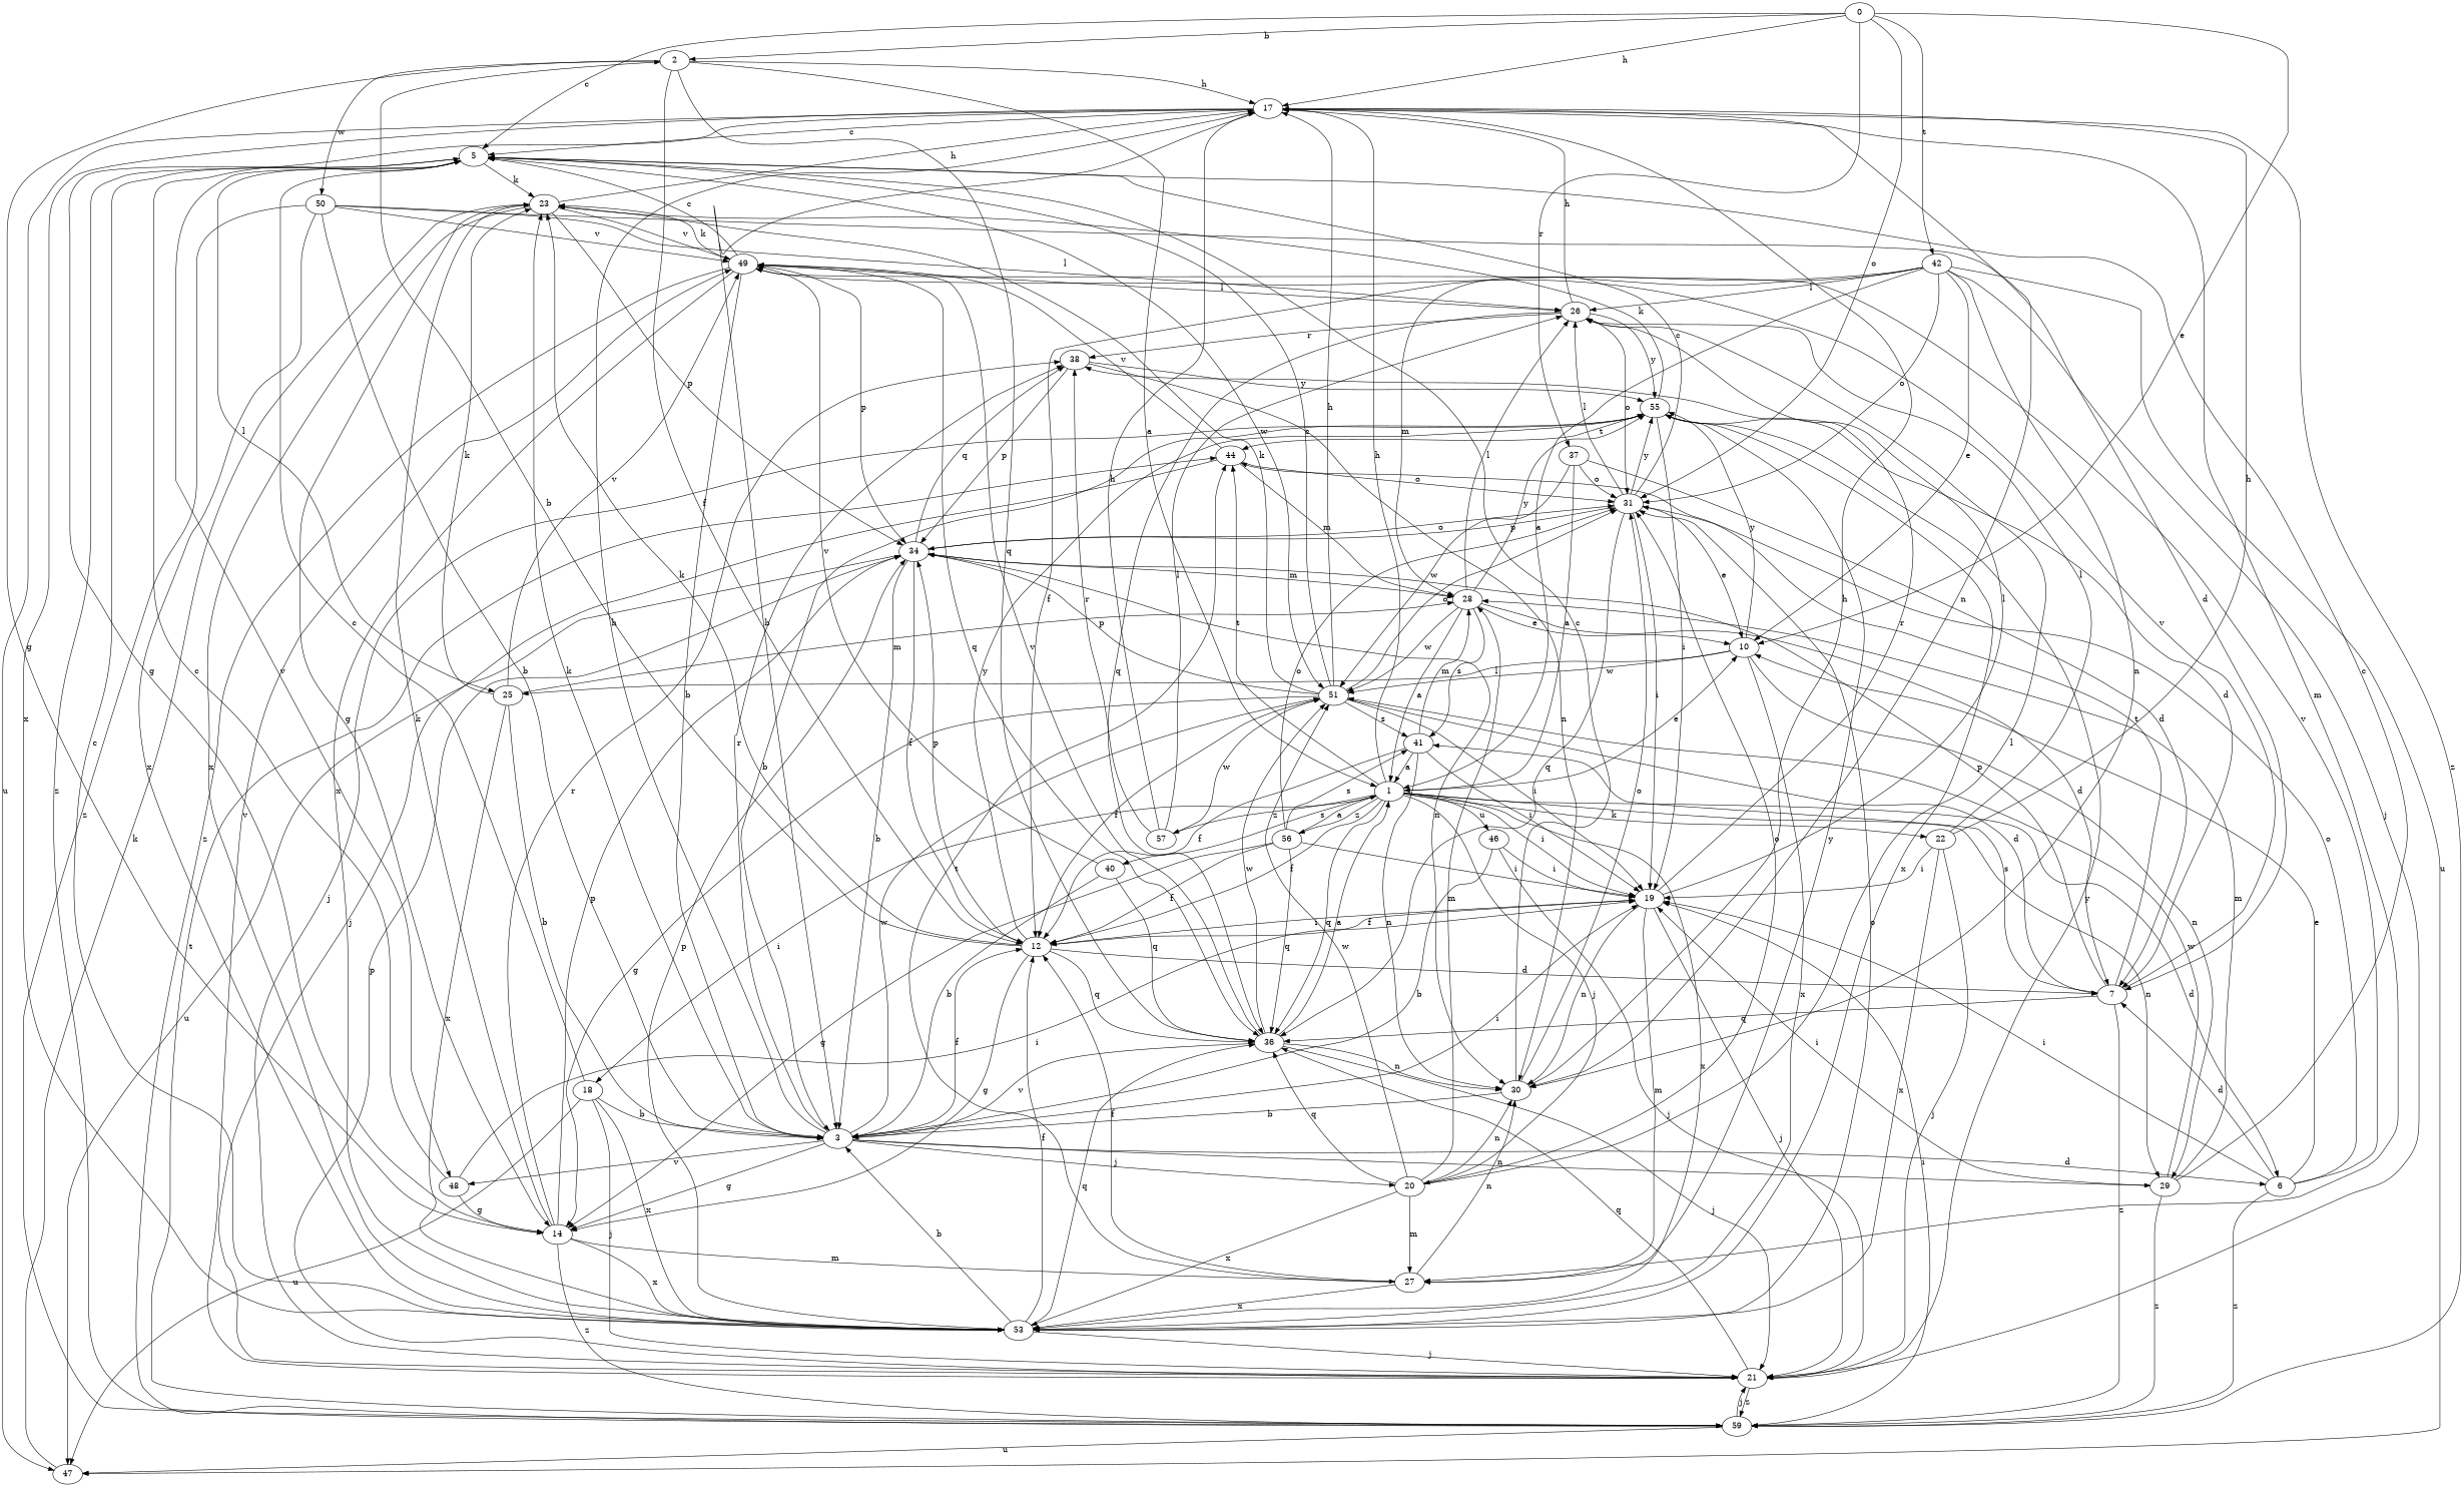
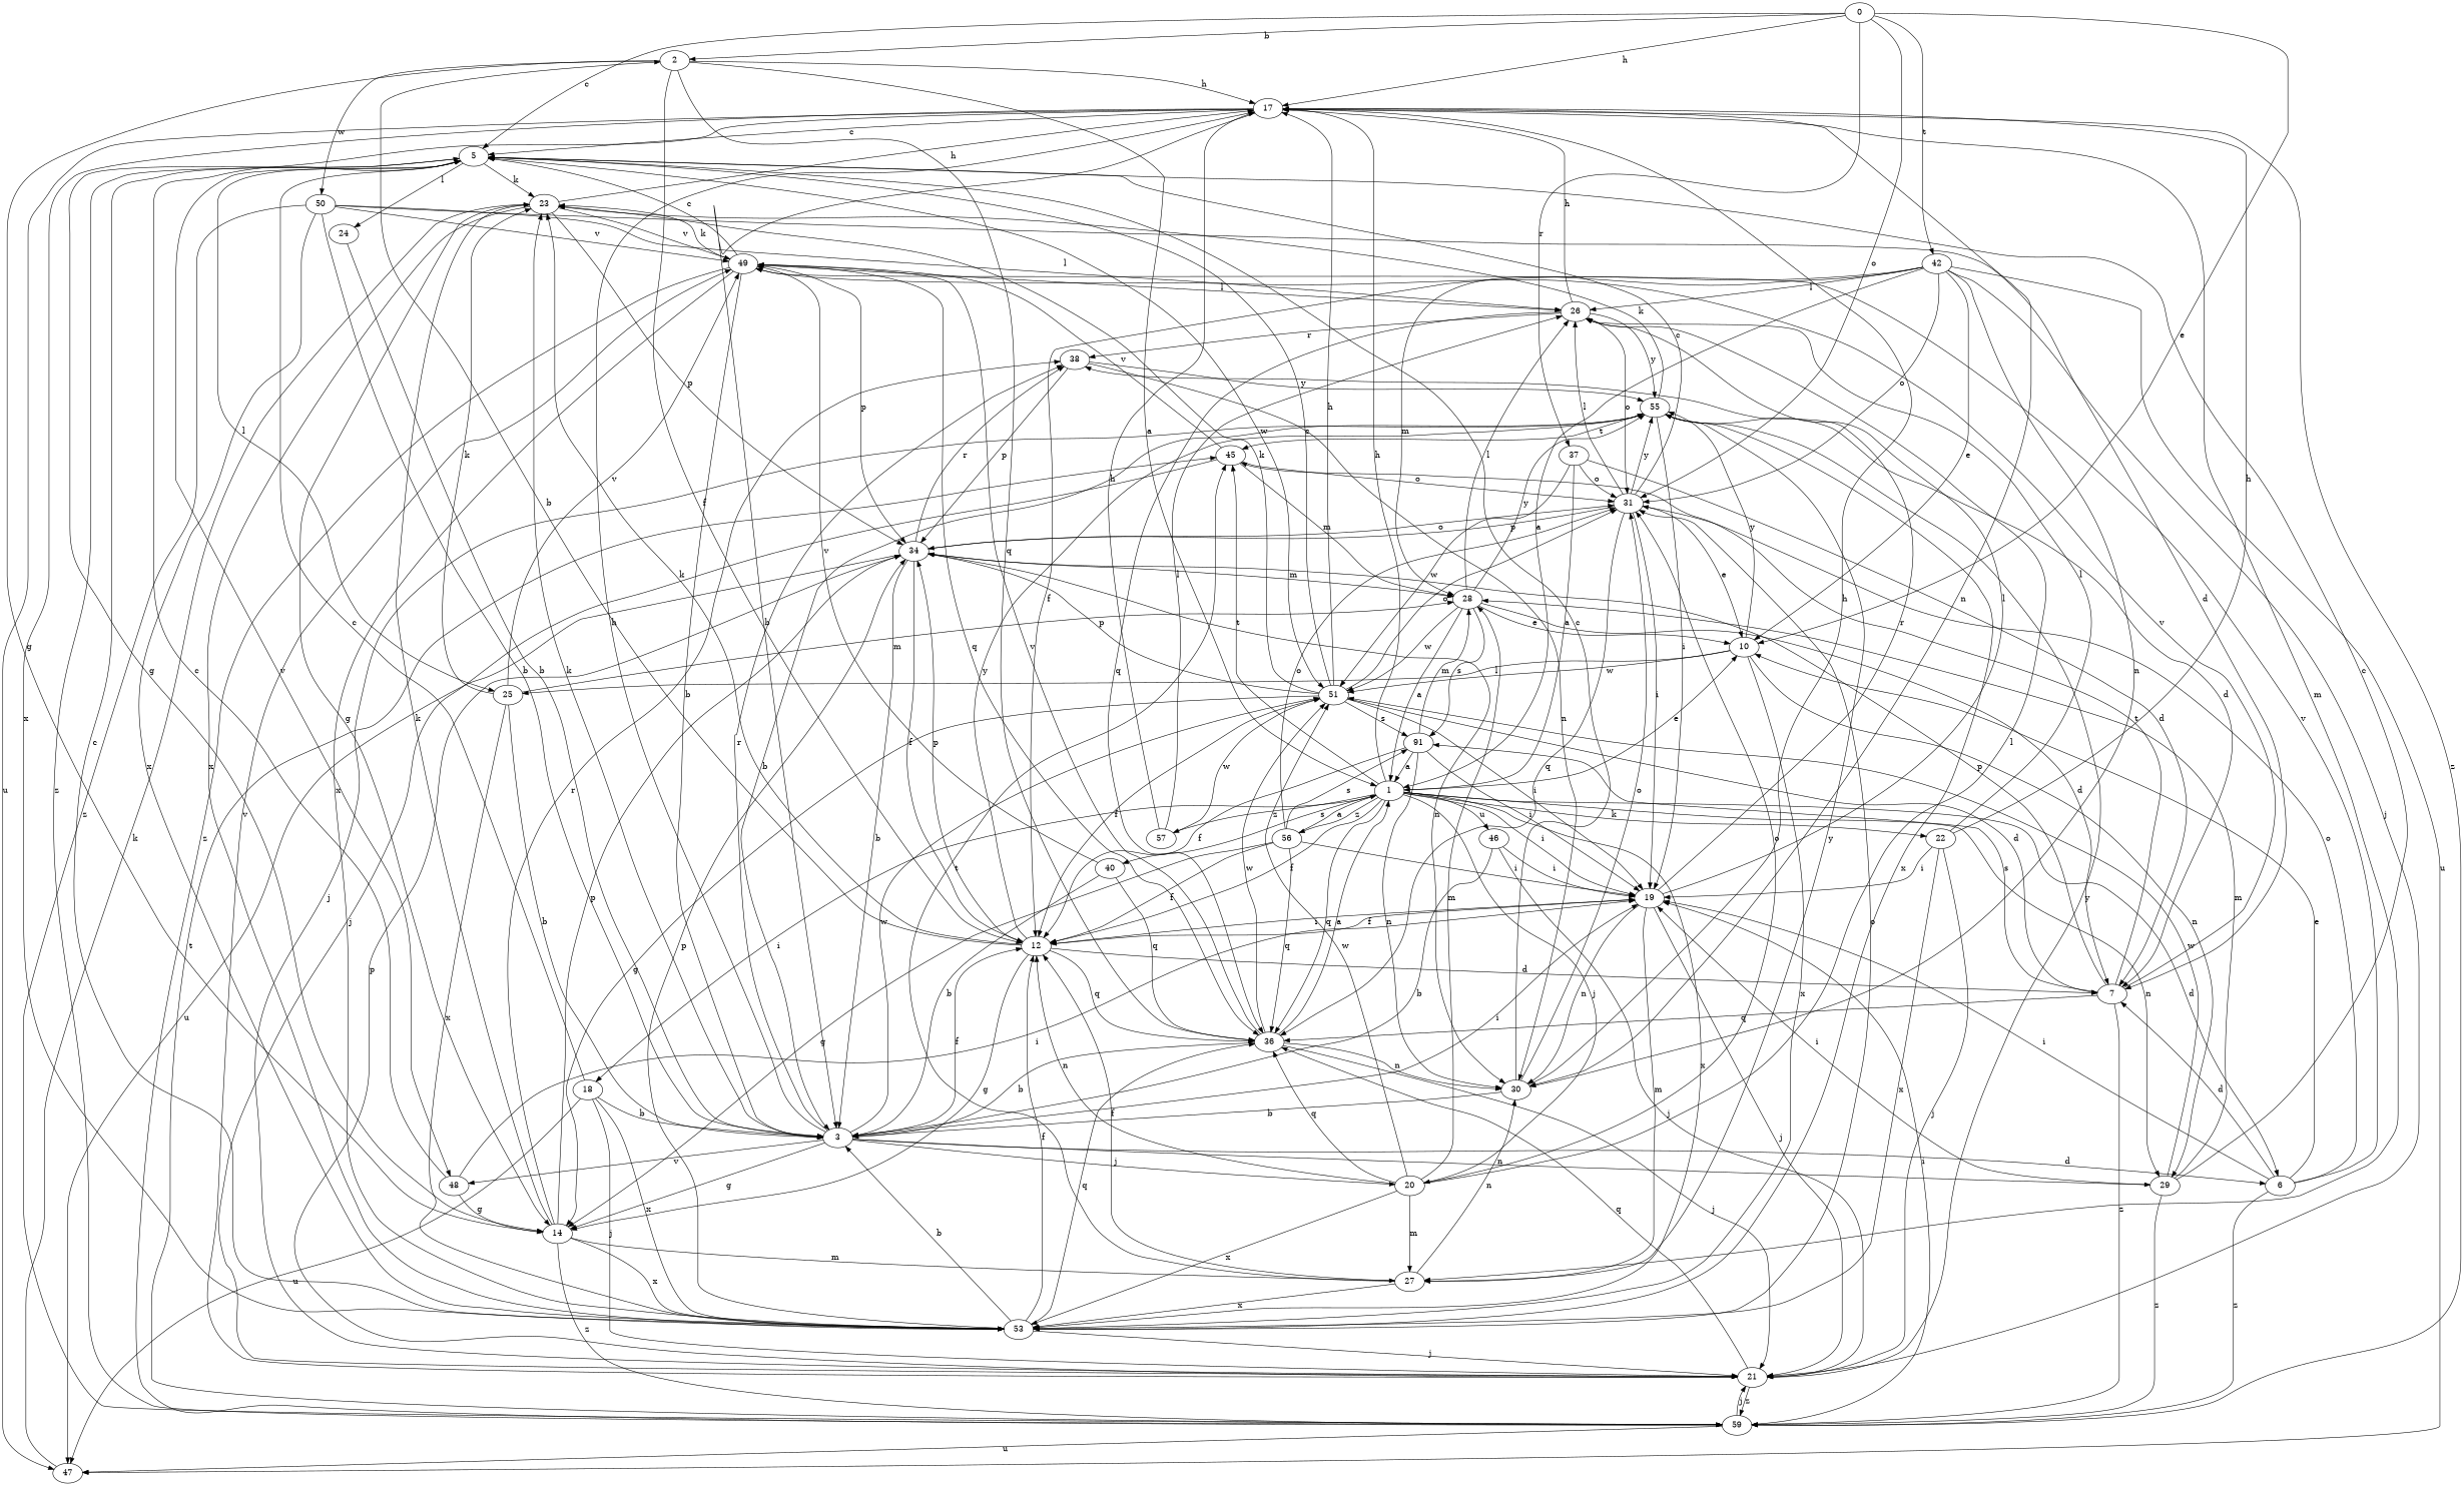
  strict digraph {
    0
    2
    5
    10
    17
    31
    37
    42
    1
    12
    36
    14
    50
    23
    48
    51
+   24
    25
    59
    29
    53
    55
    3
    27
    30
    47
    19
    34
    26
    7
    21
    28
    6
    18
    20
    22
    40
-   44
+   44 [label=45]
    46
    56
    57
    49
    38
-   41
+   41 [label=91]
    0 -> 2 [label=b]
    0 -> 5 [label=c]
    0 -> 10 [label=e]
    0 -> 17 [label=h]
    0 -> 31 [label=o]
    0 -> 37 [label=r]
    0 -> 42 [label=t]
    2 -> 17 [label=h]
    2 -> 1 [label=a]
    2 -> 12 [label=f]
    2 -> 36 [label=q]
    2 -> 14 [label=g]
    2 -> 50 [label=w]
    5 -> 23 [label=k]
    5 -> 48 [label=v]
    5 -> 51 [label=w]
+   5 -> 24 [label=l]
    5 -> 25 [label=l]
    5 -> 59 [label=z]
    10 -> 51 [label=w]
    10 -> 25 [label=l]
    10 -> 29 [label=n]
    10 -> 53 [label=x]
    10 -> 55 [label=y]
    17 -> 5 [label=c]
    17 -> 14 [label=g]
    17 -> 59 [label=z]
    17 -> 53 [label=x]
    17 -> 3 [label=b]
    17 -> 27 [label=m]
    17 -> 30 [label=n]
    17 -> 47 [label=u]
    31 -> 5 [label=c]
    31 -> 10 [label=e]
    31 -> 36 [label=q]
    31 -> 55 [label=y]
    31 -> 19 [label=i]
    31 -> 34 [label=p]
    31 -> 26 [label=l]
    37 -> 31 [label=o]
    37 -> 1 [label=a]
    37 -> 51 [label=w]
    37 -> 7 [label=d]
    42 -> 10 [label=e]
    42 -> 31 [label=o]
    42 -> 1 [label=a]
    42 -> 12 [label=f]
    42 -> 30 [label=n]
    42 -> 47 [label=u]
    42 -> 26 [label=l]
    42 -> 21 [label=j]
    42 -> 28 [label=m]
    1 -> 10 [label=e]
    1 -> 17 [label=h]
    1 -> 12 [label=f]
    1 -> 36 [label=q]
    1 -> 29 [label=n]
    1 -> 53 [label=x]
    1 -> 19 [label=i]
    1 -> 6 [label=d]
    1 -> 18 [label=i]
    1 -> 20 [label=j]
    1 -> 22 [label=k]
    1 -> 40 [label=s]
    1 -> 44 [label=t]
    1 -> 46 [label=u]
    1 -> 56 [label=z]
    1 -> 57 [label=z]
    12 -> 2 [label=b]
    12 -> 36 [label=q]
    12 -> 14 [label=g]
    12 -> 23 [label=k]
    12 -> 55 [label=y]
    12 -> 19 [label=i]
    12 -> 34 [label=p]
    12 -> 7 [label=d]
    36 -> 1 [label=a]
    36 -> 51 [label=w]
-   36 -> 3 [label=v]
+   36 -> 3 [label=b]
    36 -> 30 [label=n]
    36 -> 21 [label=j]
    36 -> 49 [label=v]
    14 -> 23 [label=k]
    14 -> 59 [label=z]
    14 -> 53 [label=x]
    14 -> 27 [label=m]
    14 -> 34 [label=p]
    14 -> 38 [label=r]
    50 -> 59 [label=z]
    50 -> 53 [label=x]
    50 -> 3 [label=b]
    50 -> 26 [label=l]
    50 -> 7 [label=d]
    50 -> 49 [label=v]
    23 -> 17 [label=h]
    23 -> 14 [label=g]
    23 -> 53 [label=x]
    23 -> 34 [label=p]
    23 -> 49 [label=v]
    48 -> 5 [label=c]
    48 -> 14 [label=g]
    48 -> 19 [label=i]
    51 -> 5 [label=c]
    51 -> 17 [label=h]
    51 -> 31 [label=o]
    51 -> 12 [label=f]
    51 -> 14 [label=g]
    51 -> 23 [label=k]
    51 -> 19 [label=i]
    51 -> 34 [label=p]
    51 -> 7 [label=d]
    51 -> 41 [label=s]
+   24 -> 3 [label=b]
    25 -> 23 [label=k]
    25 -> 53 [label=x]
    25 -> 3 [label=b]
    25 -> 28 [label=m]
    25 -> 49 [label=v]
    59 -> 47 [label=u]
    59 -> 19 [label=i]
    59 -> 21 [label=j]
    59 -> 44 [label=t]
    29 -> 5 [label=c]
    29 -> 51 [label=w]
    29 -> 59 [label=z]
    29 -> 19 [label=i]
    29 -> 28 [label=m]
    53 -> 5 [label=c]
    53 -> 31 [label=o]
    53 -> 12 [label=f]
    53 -> 36 [label=q]
    53 -> 3 [label=b]
    53 -> 34 [label=p]
    53 -> 21 [label=j]
    55 -> 23 [label=k]
    55 -> 53 [label=x]
    55 -> 3 [label=b]
    55 -> 19 [label=i]
    55 -> 7 [label=d]
    55 -> 21 [label=j]
    55 -> 44 [label=t]
    3 -> 17 [label=h]
    3 -> 12 [label=f]
    3 -> 14 [label=g]
    3 -> 23 [label=k]
    3 -> 48 [label=v]
    3 -> 51 [label=w]
    3 -> 29 [label=n]
    3 -> 19 [label=i]
    3 -> 6 [label=d]
    3 -> 20 [label=j]
    3 -> 38 [label=r]
    27 -> 12 [label=f]
    27 -> 53 [label=x]
    27 -> 55 [label=y]
    27 -> 30 [label=n]
    27 -> 44 [label=t]
    30 -> 5 [label=c]
    30 -> 17 [label=h]
    30 -> 31 [label=o]
    30 -> 3 [label=b]
    47 -> 23 [label=k]
    19 -> 12 [label=f]
    19 -> 27 [label=m]
    19 -> 30 [label=n]
    19 -> 26 [label=l]
    19 -> 21 [label=j]
    19 -> 38 [label=r]
    34 -> 31 [label=o]
    34 -> 12 [label=f]
    34 -> 3 [label=b]
    34 -> 30 [label=n]
    34 -> 47 [label=u]
    34 -> 28 [label=m]
-   34 -> 38 [label=q]
+   34 -> 38 [label=r]
    26 -> 17 [label=h]
    26 -> 31 [label=o]
    26 -> 36 [label=q]
    26 -> 55 [label=y]
    26 -> 38 [label=r]
    7 -> 36 [label=q]
    7 -> 59 [label=z]
    7 -> 34 [label=p]
    7 -> 44 [label=t]
    7 -> 49 [label=v]
    7 -> 41 [label=s]
    21 -> 36 [label=q]
    21 -> 59 [label=z]
    21 -> 55 [label=y]
    21 -> 34 [label=p]
    21 -> 49 [label=v]
    28 -> 10 [label=e]
    28 -> 1 [label=a]
    28 -> 51 [label=w]
    28 -> 55 [label=y]
    28 -> 26 [label=l]
    28 -> 7 [label=d]
    28 -> 41 [label=s]
    6 -> 10 [label=e]
    6 -> 31 [label=o]
    6 -> 59 [label=z]
    6 -> 19 [label=i]
    6 -> 7 [label=d]
    6 -> 49 [label=v]
    18 -> 5 [label=c]
    18 -> 53 [label=x]
    18 -> 3 [label=b]
    18 -> 47 [label=u]
    18 -> 21 [label=j]
    20 -> 31 [label=o]
    20 -> 36 [label=q]
    20 -> 51 [label=w]
    20 -> 53 [label=x]
    20 -> 27 [label=m]
-   20 -> 30 [label=n]
+   20 -> 12 [label=n]
    20 -> 26 [label=l]
    20 -> 28 [label=m]
    22 -> 17 [label=h]
    22 -> 53 [label=x]
    22 -> 19 [label=i]
    22 -> 26 [label=l]
    22 -> 21 [label=j]
    40 -> 36 [label=q]
    40 -> 3 [label=b]
    40 -> 49 [label=v]
    44 -> 31 [label=o]
    44 -> 21 [label=j]
    44 -> 28 [label=m]
    44 -> 49 [label=v]
    46 -> 3 [label=b]
    46 -> 19 [label=i]
    46 -> 21 [label=j]
    56 -> 31 [label=o]
    56 -> 1 [label=a]
    56 -> 12 [label=f]
    56 -> 36 [label=q]
    56 -> 14 [label=g]
    56 -> 19 [label=i]
    56 -> 41 [label=s]
    57 -> 17 [label=h]
    57 -> 51 [label=w]
    57 -> 26 [label=l]
-   57 -> 38 [label=r]
    49 -> 5 [label=c]
    49 -> 36 [label=q]
    49 -> 23 [label=k]
    49 -> 59 [label=z]
    49 -> 53 [label=x]
    49 -> 3 [label=b]
    49 -> 34 [label=p]
    49 -> 26 [label=l]
    38 -> 55 [label=y]
    38 -> 30 [label=n]
    38 -> 34 [label=p]
    41 -> 1 [label=a]
    41 -> 12 [label=f]
    41 -> 30 [label=n]
    41 -> 19 [label=i]
    41 -> 28 [label=m]
  }
